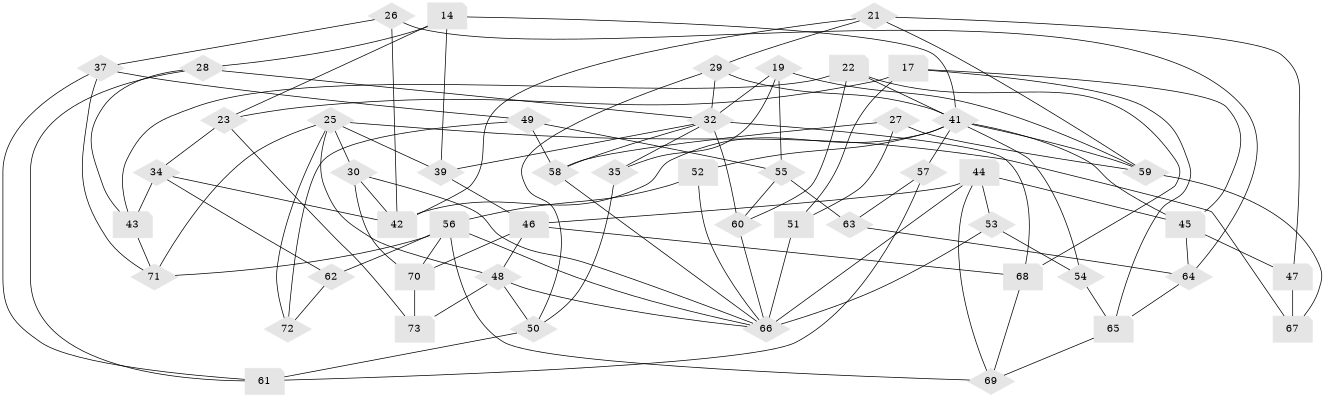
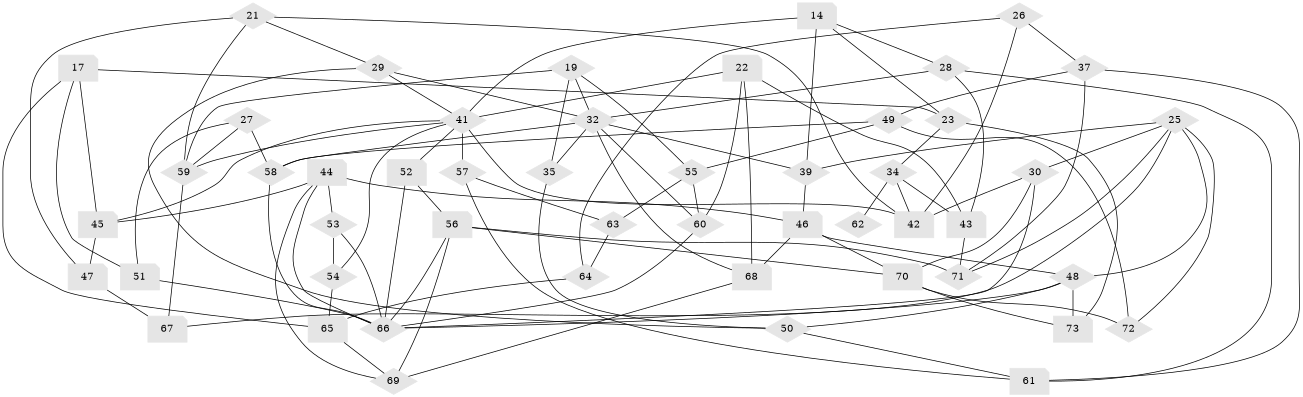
  graph {
    node [color=gray90 shape=diamond style=filled]
    14 [shape=note]
    28
    n3 [label=23]
    39
    41 [super="+12+38"]
    32 [super="+6+10"]
    43 [shape=note]
    61 [shape=note]
    34
    73 [shape=note]
    46 [shape=note super="+7"]
    52 [shape=note super="+3"]
    45 [shape=note super="+36"]
    59 [super="+20"]
    42 [shape=note super="+24"]
    54
    57 [super="+40"]
    35
    50
    66 [super="+5+16+31"]
    56 [shape=note super="+8+9"]
    67 [shape=note]
    17 [shape=note]
    51 [shape=note]
    65 [shape=note]
    47 [shape=note]
    64
    69
    60
    68 [shape=note]
    58
    19
    55
    63
    21
    29
    22 [shape=note]
    71
    25 [super="+1"]
    30
    48 [super="+2"]
    72
    70 [shape=note]
    26
    37
    49
    27
    62
    44 [shape=note super="+11"]
    53 [super="+18"]
    14 -- 28
    14 -- n3
    14 -- 39
    14 -- 41
    28 -- 32
    28 -- 43
    28 -- 61
    n3 -- 34
    n3 -- 73
    39 -- 46
    41 -- 52
    41 -- 45
    41 -- 59
    41 -- 42
    41 -- 54
    41 -- 57 [weight=3]
    32 -- 39
    32 -- 35
    32 -- 60
    32 -- 68
    32 -- 58
    43 -- 71
    34 -- 43
    34 -- 42
    34 -- 62
    46 -- 68
    46 -- 48
    46 -- 70
    52 -- 66
    52 -- 56 [weight=2]
    45 -- 47 [weight=2]
-   45 -- 64
    59 -- 67
    54 -- 65
    57 -- 61
    57 -- 63 [weight=2]
    35 -- 50
    50 -- 61
    56 -- 66
    56 -- 69
    56 -- 71
    56 -- 70
-   56 -- 62 [weight=2]
    17 -- n3
    17 -- 45
    17 -- 51
    17 -- 65
    51 -- 66 [weight=2]
    65 -- 69
    47 -- 67
    64 -- 65
    60 -- 66
    68 -- 69
    58 -- 66
    19 -- 32
    19 -- 59
    19 -- 35
    19 -- 55
    55 -- 60
    55 -- 63
    63 -- 64
    21 -- 59
    21 -- 42
    21 -- 47
    21 -- 29
    29 -- 41
    29 -- 32
    29 -- 50
    22 -- 41
    22 -- 43
    22 -- 60
    22 -- 68
    25 -- 39
    25 -- 67
    25 -- 71
    25 -- 30
    25 -- 48
    25 -- 72
    30 -- 42
    30 -- 66
    30 -- 70
    48 -- 73 [weight=2]
    48 -- 50
    48 -- 66
    70 -- 73
    26 -- 42 [weight=2]
    26 -- 64
    26 -- 37
    37 -- 61
    37 -- 71
    37 -- 49
    49 -- 58
    49 -- 55
    49 -- 72
    27 -- 59 [weight=2]
    27 -- 51
    27 -- 58
-   62 -- 72
+   70 -- 72
    44 -- 46 [weight=2]
    44 -- 45
    44 -- 66
    44 -- 69
    44 -- 53
    53 -- 54 [weight=2]
    53 -- 66 [weight=3]
  }
